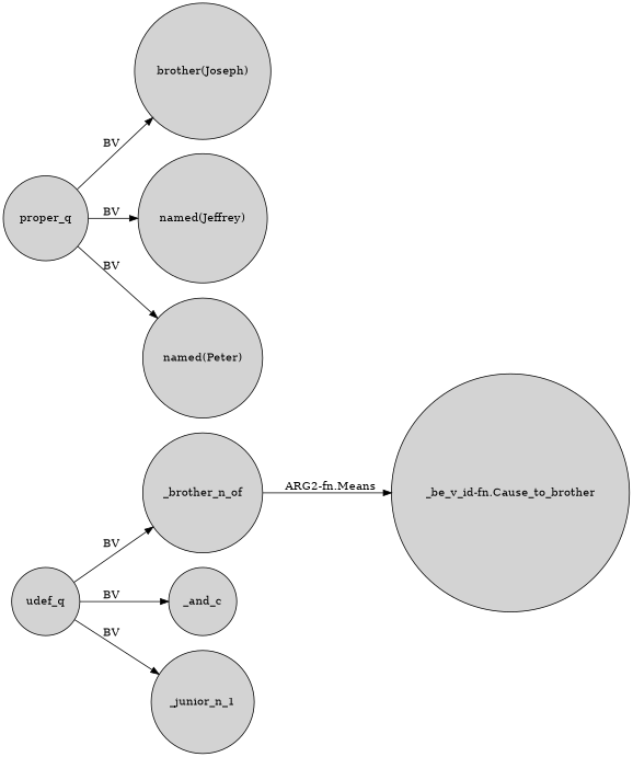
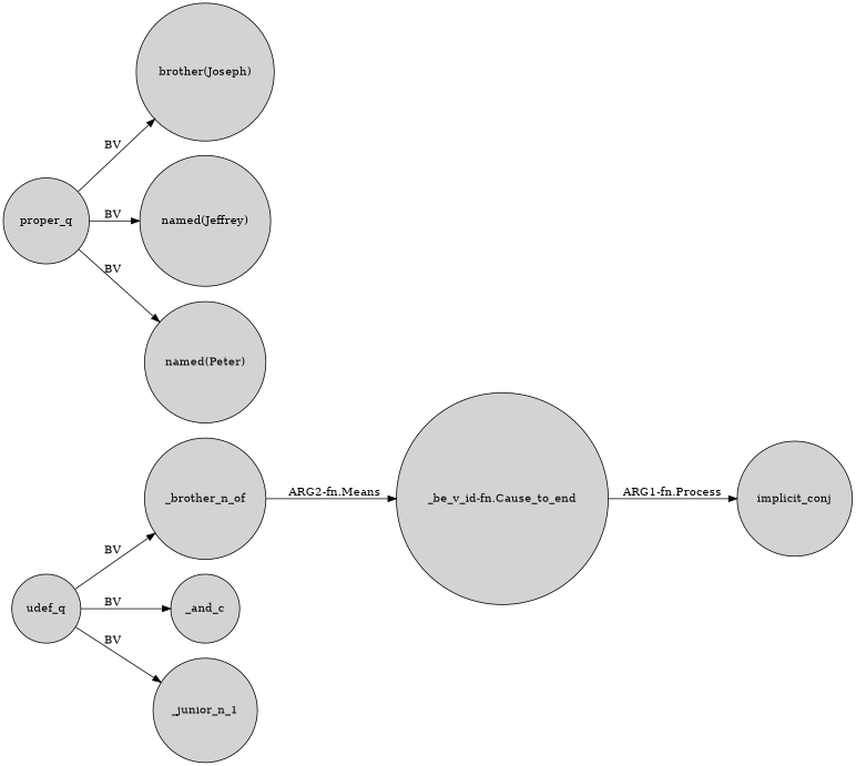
  digraph {
    rankdir=LR
    node [shape=circle style=filled]
    udef_q
    _brother_n_of
    _and_c
    _junior_n_1
-   "_be_v_id-fn.Cause_to_end" [label="_be_v_id-fn.Cause_to_brother"]
+   "_be_v_id-fn.Cause_to_end"
    n6 [label="brother(Joseph)"]
    proper_q
    "named(Jeffrey)"
    "named(Peter)"
+   implicit_conj
    udef_q -> _brother_n_of [label=BV]
    udef_q -> _and_c [label=BV]
    udef_q -> _junior_n_1 [label=BV]
    _brother_n_of -> "_be_v_id-fn.Cause_to_end" [label="ARG2-fn.Means"]
+   "_be_v_id-fn.Cause_to_end" -> implicit_conj [label="ARG1-fn.Process"]
    proper_q -> n6 [label=BV]
    proper_q -> "named(Jeffrey)" [label=BV]
    proper_q -> "named(Peter)" [label=BV]
  }
